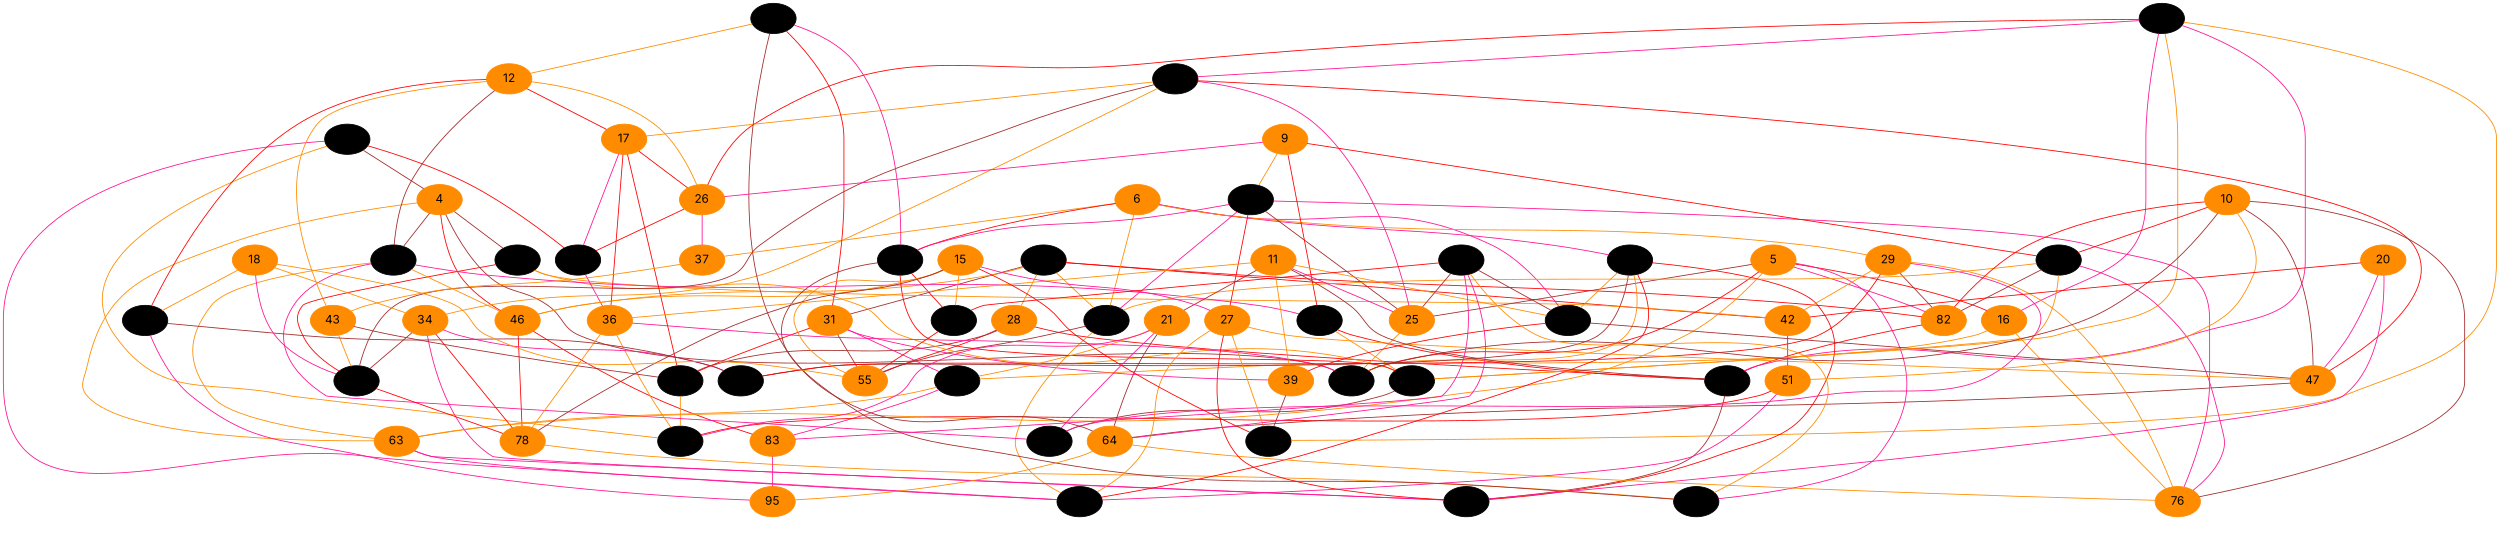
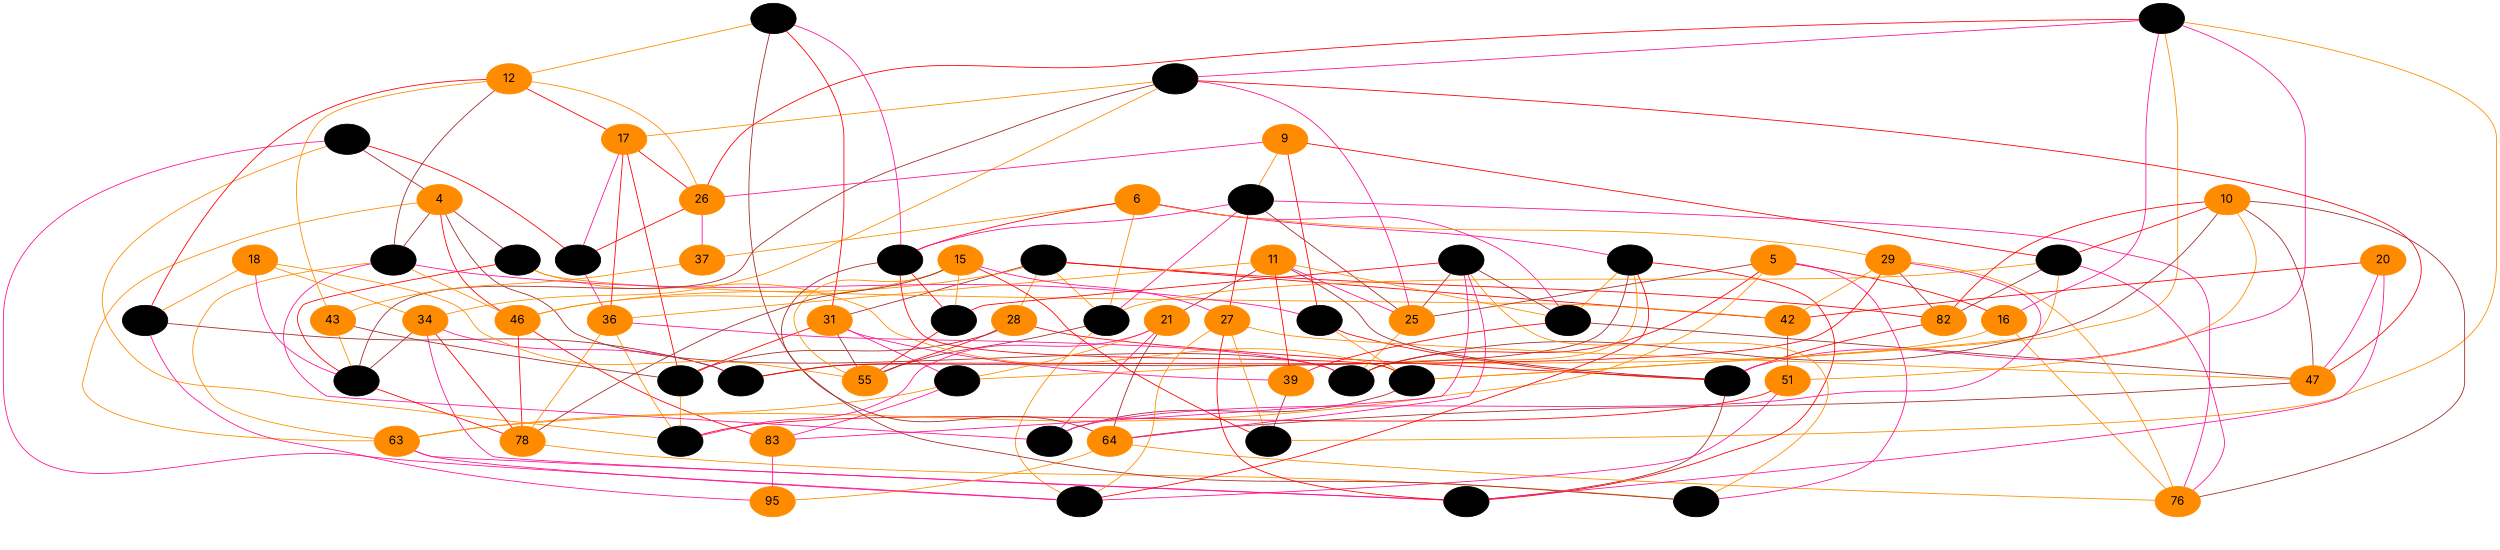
  graph {
    fontname=Inter
    node [color=darkorange fontname=Inter style=filled]
    edge [color=darkorange fontname=Inter]
    1 [color=black super="+98"]
    28
    31 [super="+59"]
    42 [super="+103"]
    46 [super="+65"]
    48 [color=black super="+58"]
    82 [super="+96"]
    84 [color=black super="+92"]
    55 [super="+60"]
    49 [color=black super="+76"]
    39
    35 [color=black super="+110"]
    51
    78 [super="+81"]
    83
    85 [color=black super="+111"]
    4 [super="+30"]
    13 [color=black]
    41 [color=black super="+66"]
    63 [super="+80"]
    70 [color=black super="+112"]
    2 [color=black]
    33 [color=black]
    77 [color=black super="+88"]
    36 [super="+61"]
    3 [color=black super="+72"]
    8 [color=black super="+94"]
    16
    26 [super="+69"]
    74 [color=black]
    75 [color=black super="+104"]
    25 [super="+91"]
    17 [super="+93"]
    34 [super="+50"]
    47 [super="+86"]
    56 [color=black super="+109"]
    n37 [label=76 super="+106"]
    37
    99 [color=black]
    87 [color=black super="+100"]
    57 [color=black]
    5 [super="+23"]
    102 [color=black]
    6 [super="+52"]
    19 [color=black super="+44"]
    24 [color=black super="+53"]
    29 [super="+105"]
    40 [color=black super="+108"]
    89 [color=black]
    43
    54 [color=black]
    12 [super="+71"]
    32 [color=black]
    7 [color=black]
    n55 [label=64 super="+73"]
    95
    14 [color=black super="+107"]
    27 [super="+62"]
    9
    38 [color=black super="+67"]
    10 [super="+64"]
    11 [super="+90"]
    21 [super="+101"]
    15 [super="+97"]
    18
    20
    22 [color=black super="+45"]
    1 -- 28
    1 -- 31 [color=brown]
    1 -- 42 [color=red]
    1 -- 46
    1 -- 48
    1 -- 82 [color=red]
    28 -- 84 [color=red]
    28 -- 55 [color=red]
    28 -- 49 [color=brown]
    31 -- 55 [color=brown]
    31 -- 49 [color=red]
    31 -- 39 [color=deeppink]
    31 -- 35 [color=deeppink]
    42 -- 51 [color=brown]
    46 -- 78 [color=red]
    46 -- 83 [color=red]
    48 -- 55 [color=brown]
    48 -- 85
    82 -- 84 [color=red]
    84 -- 87 [color=brown]
    49 -- 77 [weight=2]
    39 -- 74 [color=brown]
    35 -- 83 [color=deeppink]
    35 -- 63
    51 -- 85 [color=deeppink]
    51 -- 77 [color=red]
    78 -- 102
    83 -- 95 [color=deeppink]
    4 -- 46 [color=red]
    4 -- 13 [color=brown]
    4 -- 41 [color=brown]
    4 -- 63
    4 -- 70 [color=brown]
    13 -- 42
    13 -- 75
    13 -- 56 [color=red]
    41 -- 46
    41 -- 63
    41 -- 99 [color=deeppink]
    41 -- 57 [color=deeppink]
    63 -- 85 [color=deeppink]
    63 -- 87 [color=deeppink]
    2 -- 85 [color=deeppink]
    2 -- 4 [color=brown]
    2 -- 33 [color=red]
    2 -- 77
    33 -- 36 [color=deeppink]
    36 -- 78
    36 -- 70 [color=deeppink]
    36 -- 77
    3 -- 84 [color=deeppink]
    3 -- 8 [color=deeppink]
    3 -- 16 [color=deeppink]
    3 -- 26 [color=red]
    3 -- 74
    3 -- 75
    8 -- 25 [color=deeppink]
    8 -- 17
    8 -- 34
    8 -- 47 [color=red]
    8 -- 56 [color=brown]
    16 -- 35
    16 -- n37
    26 -- 33 [color=red]
    26 -- 37 [color=deeppink]
    75 -- 99 [color=brown]
    25 -- 70
    17 -- 49 [color=red]
    17 -- 33 [color=deeppink]
    17 -- 36 [color=red]
    17 -- 26 [color=red]
    34 -- 78 [color=red]
    34 -- 56 [color=brown]
    34 -- 87 [color=deeppink]
    34 -- 89 [color=deeppink]
    47 -- n55 [color=brown]
    56 -- 78 [color=red]
    37 -- 43
    57 -- 84 [color=red]
    57 -- 75
-   5 -- 82 [color=deeppink]
    5 -- 63
    5 -- 70 [color=red]
    5 -- 16 [color=red]
    5 -- 25 [color=brown]
    5 -- 102 [color=deeppink]
    6 -- 48
    6 -- 37
    6 -- 19 [color=deeppink]
    6 -- 24 [color=deeppink]
    6 -- 29
    6 -- 40 [color=red]
    19 -- 85 [color=red]
    19 -- 70
    19 -- 87 [color=red]
    19 -- 24
    19 -- 89 [color=brown]
    24 -- 39 [color=red]
    24 -- 47 [color=brown]
    29 -- 42
    29 -- 82 [color=brown]
    29 -- n37
    29 -- 99 [color=deeppink]
    29 -- 89 [color=red]
    40 -- 75 [color=red]
    40 -- 102 [color=brown]
    40 -- 54 [color=red]
    43 -- 49 [color=brown]
    43 -- 56
    54 -- 55 [color=red]
    12 -- 41 [color=brown]
    12 -- 26
    12 -- 17 [color=red]
    12 -- 43
    12 -- 32 [color=red]
    32 -- 89 [color=brown]
    32 -- 95 [color=deeppink]
    7 -- 31 [color=red]
    7 -- 40 [color=deeppink]
    7 -- 12
    7 -- n55 [color=brown]
    n55 -- n37
    n55 -- 95
    14 -- 48 [color=deeppink]
    14 -- 25 [color=brown]
    14 -- n37 [color=deeppink]
    14 -- 40 [color=deeppink]
    14 -- 27 [color=red]
    27 -- 85
    27 -- 74
    27 -- 47
    27 -- 87 [color=red]
    9 -- 26 [color=deeppink]
    9 -- 57 [color=red]
    9 -- 14
    9 -- 38 [color=red]
    38 -- 48
    38 -- 82 [color=brown]
    38 -- 75
    38 -- n37 [color=deeppink]
    10 -- 82 [color=red]
    10 -- 51
    10 -- 70 [color=brown]
    10 -- 47 [color=brown]
    10 -- n37 [color=brown]
    10 -- 38 [color=red]
    11 -- 84 [color=brown]
-   11 -- 39
+   11 -- 39 [color=red]
    11 -- 36
    11 -- 25 [color=deeppink]
    11 -- 24
    11 -- 21 [color=brown]
    21 -- 35 [weight=2]
    21 -- 77 [color=deeppink]
    21 -- 99 [color=deeppink]
    21 -- n55 [color=brown]
    15 -- 46
    15 -- 55
    15 -- 78 [color=brown]
    15 -- 74 [color=red]
    15 -- 54
    15 -- 27 [color=deeppink]
    18 -- 55
    18 -- 34
    18 -- 56 [color=deeppink]
    18 -- 32
    20 -- 42 [color=red weight=2]
    20 -- 47 [color=deeppink]
    20 -- 87 [color=deeppink]
    22 -- 83 [color=deeppink]
    22 -- 25 [color=brown]
    22 -- 102
    22 -- 24 [color=brown]
    22 -- 54 [color=red]
    22 -- n55 [color=deeppink]
  }
